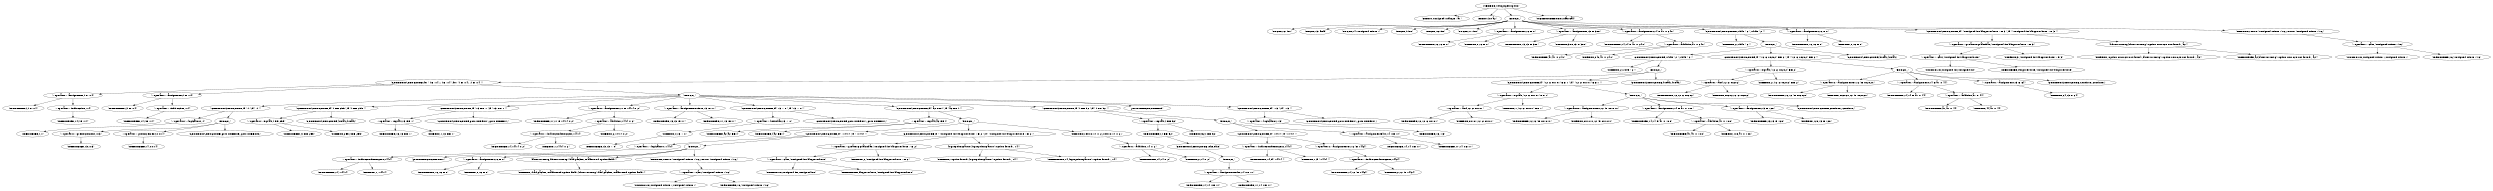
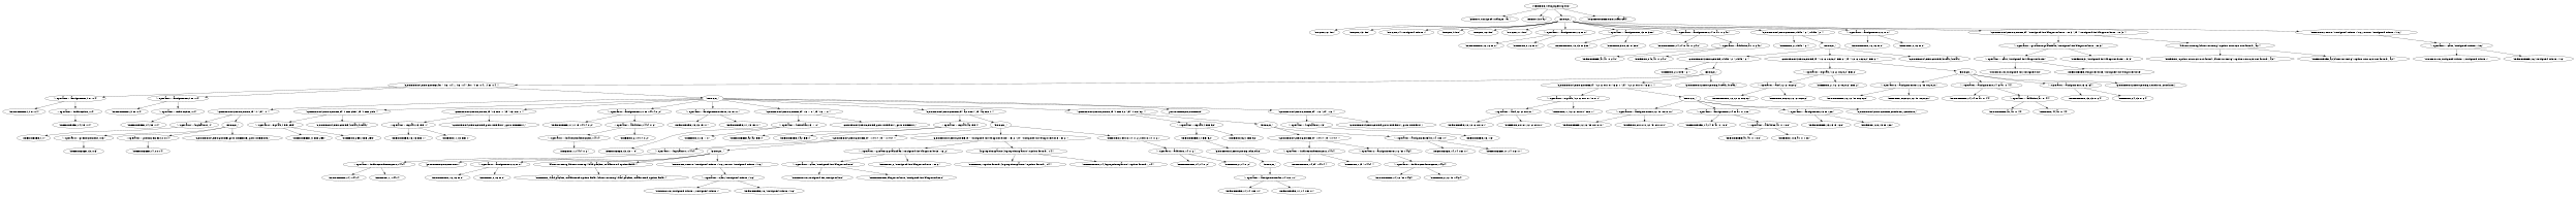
  digraph {
    n1 [label="(METHOD,udhcp_get_option)"]
    n2 [label="(PARAM,unsigned __dhcp8 *a1)"]
    n3 [label="(PARAM,int a2)"]
    n4 [label="(BLOCK,,)"]
    n5 [label="(METHOD_RETURN,__fastcall)"]
    n6 [label="(LOCAL,v2: int)"]
-   n7 [label="(LOCAL,v3: field)"]
+   n7 [label="(LOCAL,v3: int)"]
    n8 [label="(LOCAL,v4: unsigned __int8 *)"]
    n9 [label="(LOCAL,i: int)"]
    n10 [label="(LOCAL,v6: int)"]
    n11 [label="(LOCAL,v7: int)"]
    n12 [label="(<operator>.assignment,v2 = 0)"]
    n13 [label="(<operator>.assignment,v3 = 388)"]
    n14 [label="(<operator>.assignment,v4 = a1 + 240)"]
    n15 [label="(CONTROL_STRUCTURE,while ( 2 ),while ( 2 ))"]
    n16 [label="(<operator>.assignment,v6 = 0)"]
    n17 [label="(CONTROL_STRUCTURE,if ( (unsigned int)dhcp_verbose >= 3 ),if ( (unsigned int)dhcp_verbose >= 3 ))"]
    n18 [label="(RETURN,return (unsigned __int8 *)v6;,return (unsigned __int8 *)v6;)"]
    n19 [label="(IDENTIFIER,v2,v2 = 0)"]
    n20 [label="(LITERAL,0,v2 = 0)"]
    n21 [label="(IDENTIFIER,v3,v3 = 388)"]
    n22 [label="(LITERAL,388,v3 = 388)"]
    n23 [label="(IDENTIFIER,v4,v4 = a1 + 240)"]
    n24 [label="(<operator>.addition,a1 + 240)"]
    n25 [label="(LITERAL,2,while ( 2 ))"]
    n26 [label="(BLOCK,,)"]
    n27 [label="(IDENTIFIER,v6,v6 = 0)"]
    n28 [label="(LITERAL,0,v6 = 0)"]
    n29 [label="(<operator>.greaterEqualsThan,(unsigned int)dhcp_verbose >= 3)"]
    n30 [label="(bb_error_msg,bb_error_msg(\"option 0x%02x not found\", a2))"]
    n31 [label="(<operator>.cast,(unsigned __int8 *)v6)"]
    n32 [label="(IDENTIFIER,a1,a1 + 240)"]
    n33 [label="(LITERAL,240,a1 + 240)"]
    n34 [label="(CONTROL_STRUCTURE,while ( 2 ),while ( 2 ))"]
    n35 [label="(CONTROL_STRUCTURE,if ( (v2 & 0x202) == 2 ),if ( (v2 & 0x202) == 2 ))"]
    n36 [label="(CONTROL_STRUCTURE,break;,break;)"]
    n37 [label="(LITERAL,2,while ( 2 ))"]
    n38 [label="(BLOCK,,)"]
    n39 [label="(<operator>.equals,(v2 & 0x202) == 2)"]
    n40 [label="(BLOCK,,)"]
    n41 [label="(CONTROL_STRUCTURE,for ( i = *v4; ; i = *v4 ),for ( i = *v4; ; i = *v4 ))"]
    n42 [label="(CONTROL_STRUCTURE,if ( (v2 & 0x101) == 1 ),if ( (v2 & 0x101) == 1 ))"]
    n43 [label="(CONTROL_STRUCTURE,break;,break;)"]
    n44 [label="(<operator>.assignment,i = *v4)"]
    n45 [label="(<operator>.assignment,i = *v4)"]
    n46 [label="(BLOCK,,)"]
    n47 [label="(<operator>.equals,(v2 & 0x101) == 1)"]
    n48 [label="(BLOCK,,)"]
    n49 [label="(IDENTIFIER,i,i = *v4)"]
    n50 [label="(<operator>.indirection,*v4)"]
    n51 [label="(IDENTIFIER,i,i = *v4)"]
    n52 [label="(<operator>.indirection,*v4)"]
    n53 [label="(CONTROL_STRUCTURE,if ( !i ),if ( !i ))"]
    n54 [label="(CONTROL_STRUCTURE,if ( i == 255 ),if ( i == 255 ))"]
    n55 [label="(CONTROL_STRUCTURE,if ( v3 == 1 ),if ( v3 == 1 ))"]
    n56 [label="(<operator>.assignment,v7 = v4[1] + 2)"]
    n57 [label="(<operator>.assignmentMinus,v3 -= v7)"]
    n58 [label="(CONTROL_STRUCTURE,if ( v3 < 0 ),if ( v3 < 0 ))"]
    n59 [label="(CONTROL_STRUCTURE,if ( a2 == i ),if ( a2 == i ))"]
    n60 [label="(CONTROL_STRUCTURE,if ( i == 52 ),if ( i == 52 ))"]
    n61 [label="(JUMP_TARGET,LABEL_5)"]
    n62 [label="(CONTROL_STRUCTURE,if ( !v3 ),if ( !v3 ))"]
    n63 [label="(IDENTIFIER,v4,i = *v4)"]
    n64 [label="(IDENTIFIER,v4,i = *v4)"]
    n65 [label="(<operator>.logicalNot,!i)"]
    n66 [label="(BLOCK,,)"]
    n67 [label="(<operator>.equals,i == 255)"]
    n68 [label="(CONTROL_STRUCTURE,break;,break;)"]
    n69 [label="(<operator>.equals,v3 == 1)"]
    n70 [label="(CONTROL_STRUCTURE,goto LABEL_7;,goto LABEL_7;)"]
    n71 [label="(IDENTIFIER,v7,v7 = v4[1] + 2)"]
    n72 [label="(<operator>.addition,v4[1] + 2)"]
    n73 [label="(IDENTIFIER,v3,v3 -= v7)"]
    n74 [label="(IDENTIFIER,v7,v3 -= v7)"]
    n75 [label="(<operator>.lessThan,v3 < 0)"]
    n76 [label="(CONTROL_STRUCTURE,goto LABEL_7;,goto LABEL_7;)"]
    n77 [label="(<operator>.equals,a2 == i)"]
    n78 [label="(BLOCK,,)"]
    n79 [label="(<operator>.equals,i == 52)"]
    n80 [label="(BLOCK,,)"]
    n81 [label="(<operator>.logicalNot,!v3)"]
    n82 [label="(CONTROL_STRUCTURE,goto LABEL_7;,goto LABEL_7;)"]
    n83 [label="(IDENTIFIER,i,!i)"]
    n84 [label="(<operator>.preDecrement,--v3)"]
    n85 [label="(<operator>.preIncrement,++v4)"]
    n86 [label="(CONTROL_STRUCTURE,goto LABEL_5;,goto LABEL_5;)"]
    n87 [label="(IDENTIFIER,v3,--v3)"]
    n88 [label="(IDENTIFIER,v4,++v4)"]
    n89 [label="(IDENTIFIER,i,i == 255)"]
    n90 [label="(LITERAL,255,i == 255)"]
    n91 [label="(IDENTIFIER,v3,v3 == 1)"]
    n92 [label="(LITERAL,1,v3 == 1)"]
    n93 [label="(<operator>.indirectIndexAccess,v4[1])"]
    n94 [label="(LITERAL,2,v4[1] + 2)"]
-   n95 [label="(IDENTIFIER,v4,v4[1] + 2)"]
    n96 [label="(LITERAL,1,v4[1] + 2)"]
    n97 [label="(IDENTIFIER,v3,v3 < 0)"]
    n98 [label="(LITERAL,0,v3 < 0)"]
    n99 [label="(IDENTIFIER,a2,a2 == i)"]
    n100 [label="(IDENTIFIER,i,a2 == i)"]
    n101 [label="(CONTROL_STRUCTURE,if ( !v4[1] ),if ( !v4[1] ))"]
    n102 [label="(CONTROL_STRUCTURE,if ( (unsigned int)dhcp_verbose >= 2 ),if ( (unsigned int)dhcp_verbose >= 2 ))"]
    n103 [label="(RETURN,return v4 + 2;,return v4 + 2;)"]
    n104 [label="(<operator>.logicalNot,!v4[1])"]
    n105 [label="(BLOCK,,)"]
    n106 [label="(<operator>.greaterEqualsThan,(unsigned int)dhcp_verbose >= 2)"]
    n107 [label="(log_option_part_0,log_option_part_0(\"option found\", v4))"]
    n108 [label="(<operator>.addition,v4 + 2)"]
    n109 [label="(<operator>.indirectIndexAccess,v4[1])"]
    n110 [label="(JUMP_TARGET,LABEL_7)"]
    n111 [label="(<operator>.assignment,v6 = 0)"]
    n112 [label="(bb_error_msg,bb_error_msg(\"bad packet, malformed option field\"))"]
    n113 [label="(RETURN,return (unsigned __int8 *)v6;,return (unsigned __int8 *)v6;)"]
    n114 [label="(IDENTIFIER,v4,!v4[1])"]
    n115 [label="(LITERAL,1,!v4[1])"]
    n116 [label="(IDENTIFIER,v6,v6 = 0)"]
    n117 [label="(LITERAL,0,v6 = 0)"]
    n118 [label="(LITERAL,\"bad packet, malformed option field\",bb_error_msg(\"bad packet, malformed option field\"))"]
    n119 [label="(<operator>.cast,(unsigned __int8 *)v6)"]
    n120 [label="(UNKNOWN,unsigned __int8 *,unsigned __int8 *)"]
    n121 [label="(IDENTIFIER,v6,(unsigned __int8 *)v6)"]
    n122 [label="(<operator>.cast,(unsigned int)dhcp_verbose)"]
    n123 [label="(LITERAL,2,(unsigned int)dhcp_verbose >= 2)"]
    n124 [label="(LITERAL,\"option found\",log_option_part_0(\"option found\", v4))"]
    n125 [label="(IDENTIFIER,v4,log_option_part_0(\"option found\", v4))"]
    n126 [label="(UNKNOWN,unsigned int,unsigned int)"]
    n127 [label="(IDENTIFIER,dhcp_verbose,(unsigned int)dhcp_verbose)"]
    n128 [label="(IDENTIFIER,v4,v4 + 2)"]
    n129 [label="(LITERAL,2,v4 + 2)"]
    n130 [label="(IDENTIFIER,i,i == 52)"]
    n131 [label="(LITERAL,52,i == 52)"]
    n132 [label="(CONTROL_STRUCTURE,if ( v4[1] ),if ( v4[1] ))"]
    n133 [label="(<operator>.assignmentPlus,v4 += v7)"]
    n134 [label="(CONTROL_STRUCTURE,else,else)"]
    n135 [label="(BLOCK,,)"]
    n136 [label="(<operator>.indirectIndexAccess,v4[1])"]
    n137 [label="(<operators>.assignmentOr,v2 |= v4[2])"]
    n138 [label="(IDENTIFIER,v4,v4 += v7)"]
    n139 [label="(IDENTIFIER,v7,v4 += v7)"]
    n140 [label="(IDENTIFIER,v4,if ( v4[1] ))"]
    n141 [label="(LITERAL,1,if ( v4[1] ))"]
    n142 [label="(<operator>.indirectIndexAccess,v4[2])"]
    n143 [label="(IDENTIFIER,v4,v2 |= v4[2])"]
    n144 [label="(LITERAL,2,v2 |= v4[2])"]
    n145 [label="(<operator>.assignmentPlus,v4 += v7)"]
    n146 [label="(IDENTIFIER,v4,v4 += v7)"]
    n147 [label="(IDENTIFIER,v7,v4 += v7)"]
    n148 [label="(IDENTIFIER,v3,!v3)"]
    n149 [label="(<operator>.and,v2 & 0x101)"]
    n150 [label="(LITERAL,1,(v2 & 0x101) == 1)"]
    n151 [label="(<operators>.assignmentOr,v2 |= 0x101u)"]
    n152 [label="(<operator>.assignment,v4 = a1 + 108)"]
    n153 [label="(<operator>.assignment,v3 = 128)"]
    n154 [label="(CONTROL_STRUCTURE,continue;,continue;)"]
    n155 [label="(IDENTIFIER,v2,v2 & 0x101)"]
    n156 [label="(LITERAL,0x101,v2 & 0x101)"]
    n157 [label="(IDENTIFIER,v2,v2 |= 0x101u)"]
    n158 [label="(LITERAL,0x101u,v2 |= 0x101u)"]
    n159 [label="(IDENTIFIER,v4,v4 = a1 + 108)"]
    n160 [label="(<operator>.addition,a1 + 108)"]
    n161 [label="(IDENTIFIER,v3,v3 = 128)"]
    n162 [label="(LITERAL,128,v3 = 128)"]
    n163 [label="(IDENTIFIER,a1,a1 + 108)"]
    n164 [label="(LITERAL,108,a1 + 108)"]
    n165 [label="(<operator>.and,v2 & 0x202)"]
    n166 [label="(LITERAL,2,(v2 & 0x202) == 2)"]
    n167 [label="(<operators>.assignmentOr,v2 |= 0x202u)"]
    n168 [label="(<operator>.assignment,v4 = a1 + 44)"]
    n169 [label="(<operator>.assignment,v3 = 64)"]
    n170 [label="(CONTROL_STRUCTURE,continue;,continue;)"]
    n171 [label="(IDENTIFIER,v2,v2 & 0x202)"]
    n172 [label="(LITERAL,0x202,v2 & 0x202)"]
    n173 [label="(IDENTIFIER,v2,v2 |= 0x202u)"]
    n174 [label="(LITERAL,0x202u,v2 |= 0x202u)"]
    n175 [label="(IDENTIFIER,v4,v4 = a1 + 44)"]
    n176 [label="(<operator>.addition,a1 + 44)"]
+   n177 [label="(IDENTIFIER,v3,v3 = 64)"]
    n178 [label="(LITERAL,64,v3 = 64)"]
    n179 [label="(IDENTIFIER,a1,a1 + 44)"]
    n180 [label="(LITERAL,44,a1 + 44)"]
    n181 [label="(<operator>.cast,(unsigned int)dhcp_verbose)"]
    n182 [label="(LITERAL,3,(unsigned int)dhcp_verbose >= 3)"]
    n183 [label="(LITERAL,\"option 0x%02x not found\",bb_error_msg(\"option 0x%02x not found\", a2))"]
    n184 [label="(IDENTIFIER,a2,bb_error_msg(\"option 0x%02x not found\", a2))"]
    n185 [label="(UNKNOWN,unsigned int,unsigned int)"]
    n186 [label="(IDENTIFIER,dhcp_verbose,(unsigned int)dhcp_verbose)"]
    n187 [label="(UNKNOWN,unsigned __int8 *,unsigned __int8 *)"]
    n188 [label="(IDENTIFIER,v6,(unsigned __int8 *)v6)"]
    n1 -> n2
    n1 -> n3
    n1 -> n4
    n1 -> n5
    n4 -> n6
    n4 -> n7
    n4 -> n8
    n4 -> n9
    n4 -> n10
    n4 -> n11
    n4 -> n12
    n4 -> n13
    n4 -> n14
    n4 -> n15
    n4 -> n16
    n4 -> n17
    n4 -> n18
    n12 -> n19
    n12 -> n20
    n13 -> n21
    n13 -> n22
    n14 -> n23
    n14 -> n24
    n15 -> n25
    n15 -> n26
    n16 -> n27
    n16 -> n28
    n17 -> n29
    n17 -> n30
    n18 -> n31
    n24 -> n32
    n24 -> n33
    n26 -> n34
    n26 -> n35
    n26 -> n36
    n29 -> n181
    n29 -> n182
    n30 -> n183
    n30 -> n184
    n31 -> n187
    n31 -> n188
    n34 -> n37
    n34 -> n38
    n35 -> n39
    n35 -> n40
    n38 -> n41
    n38 -> n42
    n38 -> n43
    n39 -> n165
    n39 -> n166
    n40 -> n167
    n40 -> n168
    n40 -> n169
    n40 -> n170
    n41 -> n44
    n41 -> n45
    n41 -> n46
    n42 -> n47
    n42 -> n48
    n44 -> n49
    n44 -> n50
    n45 -> n51
    n45 -> n52
    n46 -> n53
    n46 -> n54
    n46 -> n55
    n46 -> n56
    n46 -> n57
    n46 -> n58
    n46 -> n59
    n46 -> n60
    n46 -> n61
    n46 -> n62
    n47 -> n149
    n47 -> n150
    n48 -> n151
    n48 -> n152
    n48 -> n153
    n48 -> n154
    n50 -> n63
    n52 -> n64
    n53 -> n65
    n53 -> n66
    n54 -> n67
    n54 -> n68
    n55 -> n69
    n55 -> n70
    n56 -> n71
    n56 -> n72
    n57 -> n73
    n57 -> n74
    n58 -> n75
    n58 -> n76
    n59 -> n77
    n59 -> n78
    n60 -> n79
    n60 -> n80
    n62 -> n81
    n62 -> n82
    n65 -> n83
    n66 -> n84
    n66 -> n85
    n66 -> n86
    n67 -> n89
    n67 -> n90
    n69 -> n91
    n69 -> n92
    n72 -> n93
    n72 -> n94
-   n98 -> n97
+   n75 -> n97
    n75 -> n98
    n77 -> n99
    n77 -> n100
    n78 -> n101
    n78 -> n102
    n78 -> n103
    n79 -> n130
    n79 -> n131
    n80 -> n132
    n80 -> n133
    n81 -> n148
    n84 -> n87
    n85 -> n88
-   n93 -> n95
    n93 -> n96
    n101 -> n104
    n101 -> n105
    n102 -> n106
    n102 -> n107
    n103 -> n108
    n104 -> n109
    n105 -> n110
    n105 -> n111
    n105 -> n112
    n105 -> n113
    n106 -> n122
    n106 -> n123
    n107 -> n124
    n107 -> n125
    n108 -> n128
    n108 -> n129
    n109 -> n114
    n109 -> n115
    n111 -> n116
    n111 -> n117
    n112 -> n118
    n113 -> n119
    n119 -> n120
    n119 -> n121
    n122 -> n126
    n122 -> n127
    n130 -> n134
    n132 -> n136
    n132 -> n137
    n133 -> n138
    n133 -> n139
    n134 -> n135
    n135 -> n145
    n136 -> n140
    n136 -> n141
    n137 -> n142
    n142 -> n143
    n142 -> n144
    n145 -> n146
    n145 -> n147
    n149 -> n155
    n149 -> n156
    n151 -> n157
    n151 -> n158
    n152 -> n159
    n152 -> n160
    n153 -> n161
    n153 -> n162
    n160 -> n163
    n160 -> n164
    n165 -> n171
    n165 -> n172
    n167 -> n173
    n167 -> n174
    n168 -> n175
    n168 -> n176
+   n169 -> n177
    n169 -> n178
    n176 -> n179
    n176 -> n180
    n181 -> n185
    n181 -> n186
  }
